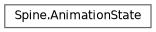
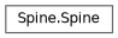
  digraph {
    rankdir=LR
-   n1 [color=grey40 fillcolor=white fontname=Helvetica fontsize=10 height=0.2 label="Spine.AnimationState" shape=box style=filled width=0.4]
+   n1 [color=grey40 fillcolor=white fontname=Helvetica fontsize=10 height=0.2 label="Spine.Spine" shape=box style=filled width=0.4]
  }
